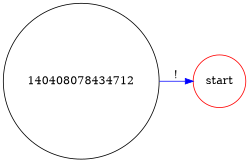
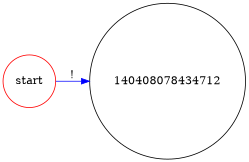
  digraph {
    rankdir=LR
    node [shape=circle]
    n1 [label=start color=red]
    140408078434712 [color=black]
-   140408078434712 -> n1 [label="!" color=blue]
+   n1 -> 140408078434712 [label="!" color=blue]
  }
